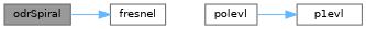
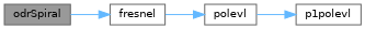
  digraph {
    rankdir=LR
    node [color=grey40 fillcolor=white fontname=Helvetica fontsize=10 shape=box style=filled]
    edge [color=steelblue1 fontname=Helvetica fontsize=10 labelfontname=Helvetica labelfontsize=10 style=solid]
    n1 [color=gray40 fillcolor=grey60 fontcolor=black height=0.2 label=odrSpiral width=0.4]
    n2 [height=0.2 label=fresnel width=0.4]
    n3 [height=0.2 label=polevl width=0.4]
-   n4 [height=0.2 label=p1evl width=0.4]
+   n4 [height=0.2 label=p1polevl width=0.4]
    n1 -> n2
+   n2 -> n3
    n3 -> n4
  }
